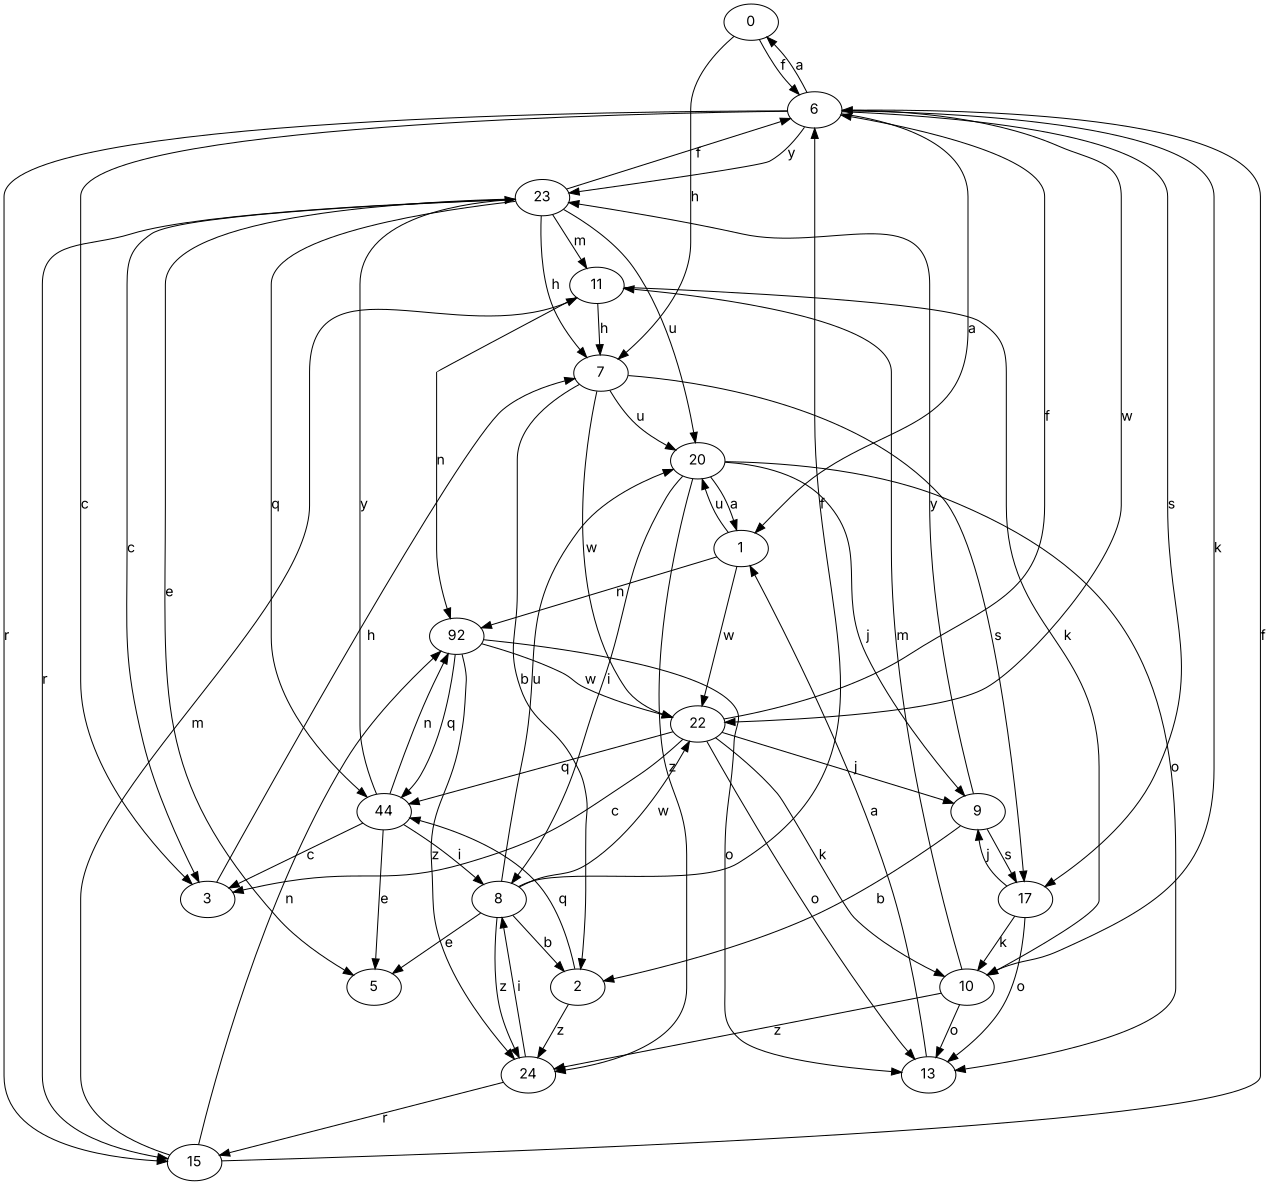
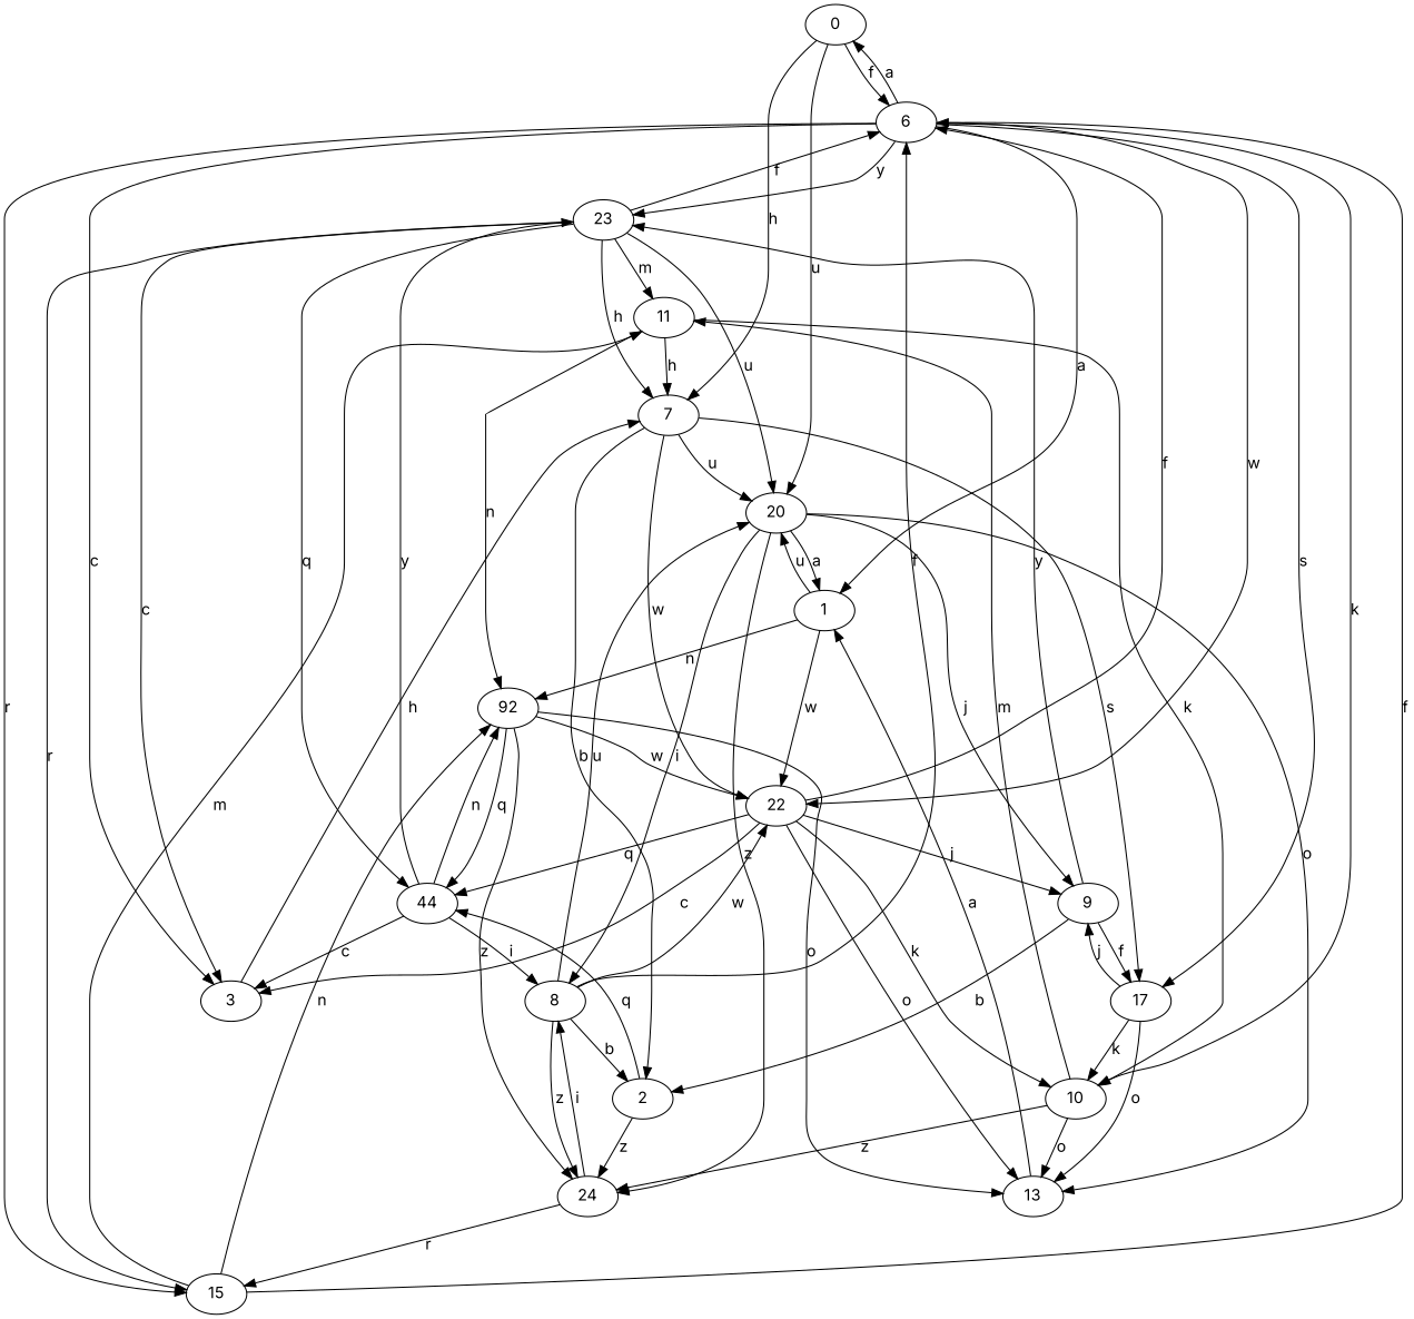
  strict digraph {
    fontname=Inter
    node [fontname=Inter]
    edge [fontname=Inter]
    0
    6
    7
    20
    1
    22
    3
    10
    15
    17
    23
    2
    24
    8
    9
    13
    n17 [label=92]
    n18 [label=44]
-   5
    11
    0 -> 6 [label=f]
    0 -> 7 [label=h]
+   0 -> 20 [label=u]
    6 -> 0 [label=a]
    6 -> 1 [label=a]
    6 -> 22 [label=w]
    6 -> 3 [label=c]
    6 -> 10 [label=k]
    6 -> 15 [label=r]
    6 -> 17 [label=s]
    6 -> 23 [label=y]
    7 -> 20 [label=u]
    7 -> 22 [label=w]
    7 -> 17 [label=s]
    7 -> 2 [label=b]
    20 -> 1 [label=a]
    20 -> 24 [label=z]
    20 -> 8 [label=i]
    20 -> 9 [label=j]
    20 -> 13 [label=o]
    1 -> 20 [label=u]
    1 -> 22 [label=w]
    1 -> n17 [label=n]
    22 -> 6 [label=f]
    22 -> 3 [label=c]
    22 -> 10 [label=k]
    22 -> 9 [label=j]
    22 -> 13 [label=o]
    22 -> n18 [label=q]
    3 -> 7 [label=h]
    10 -> 24 [label=z]
    10 -> 13 [label=o]
    10 -> 11 [label=m]
    15 -> 6 [label=f]
    15 -> n17 [label=n]
    15 -> 11 [label=m]
    17 -> 10 [label=k]
    17 -> 9 [label=j]
    17 -> 13 [label=o]
    23 -> 6 [label=f]
    23 -> 7 [label=h]
    23 -> 20 [label=u]
    23 -> 3 [label=c]
    23 -> 15 [label=r]
    23 -> n18 [label=q]
-   23 -> 5 [label=e]
    23 -> 11 [label=m]
    2 -> 24 [label=z]
    2 -> n18 [label=q]
    24 -> 15 [label=r]
    24 -> 8 [label=i]
    8 -> 6 [label=f]
    8 -> 20 [label=u]
    8 -> 22 [label=w]
    8 -> 2 [label=b]
    8 -> 24 [label=z]
-   8 -> 5 [label=e]
-   9 -> 17 [label=s]
+   9 -> 17 [label=f]
    9 -> 23 [label=y]
    9 -> 2 [label=b]
    13 -> 1 [label=a]
    n17 -> 22 [label=w]
    n17 -> 24 [label=z]
    n17 -> 13 [label=o]
    n17 -> n18 [label=q]
    n18 -> 3 [label=c]
    n18 -> 23 [label=y]
    n18 -> 8 [label=i]
    n18 -> n17 [label=n]
-   n18 -> 5 [label=e]
    11 -> 7 [label=h]
    11 -> 10 [label=k]
    11 -> n17 [label=n]
  }
